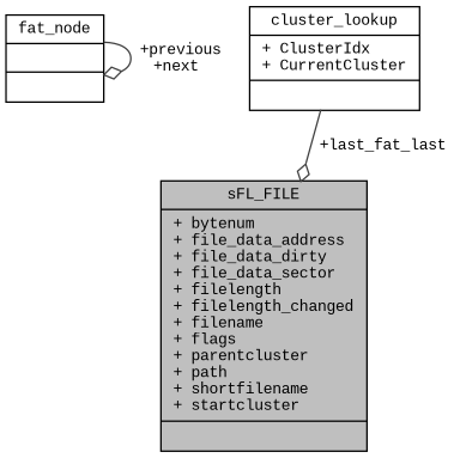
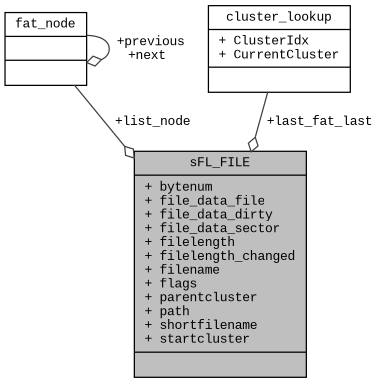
  digraph {
    fontname="Liberation Mono"
    node [color=black fillcolor=white fontname="Liberation Mono" fontsize=10 shape=record style=filled]
    edge [arrowhead=odiamond color=grey25 fontname="Liberation Mono" fontsize=10 labelfontname=Helvetica labelfontsize=10 style=solid]
-   n1 [fillcolor=grey75 fontcolor=black height=0.2 label="{sFL_FILE\n|+ bytenum\l+ file_data_address\l+ file_data_dirty\l+ file_data_sector\l+ filelength\l+ filelength_changed\l+ filename\l+ flags\l+ parentcluster\l+ path\l+ shortfilename\l+ startcluster\l|}" width=0.4]
+   n1 [fillcolor=grey75 fontcolor=black height=0.2 label="{sFL_FILE\n|+ bytenum\l+ file_data_file\l+ file_data_dirty\l+ file_data_sector\l+ filelength\l+ filelength_changed\l+ filename\l+ flags\l+ parentcluster\l+ path\l+ shortfilename\l+ startcluster\l|}" width=0.4]
    n2 [height=0.2 label="{fat_node\n||}" width=0.4]
    n3 [height=0.2 label="{cluster_lookup\n|+ ClusterIdx\l+ CurrentCluster\l|}" width=0.4]
+   n2 -> n1 [label=" +list_node"]
    n2 -> n2 [label=" +previous\n+next"]
    n3 -> n1 [label=" +last_fat_last"]
  }
